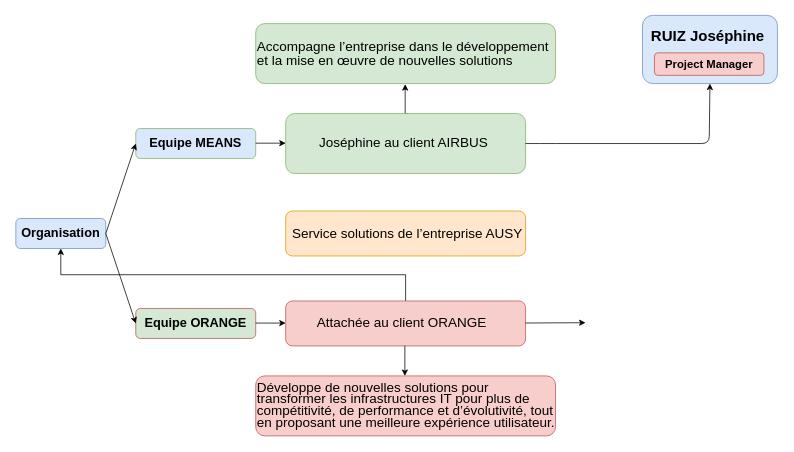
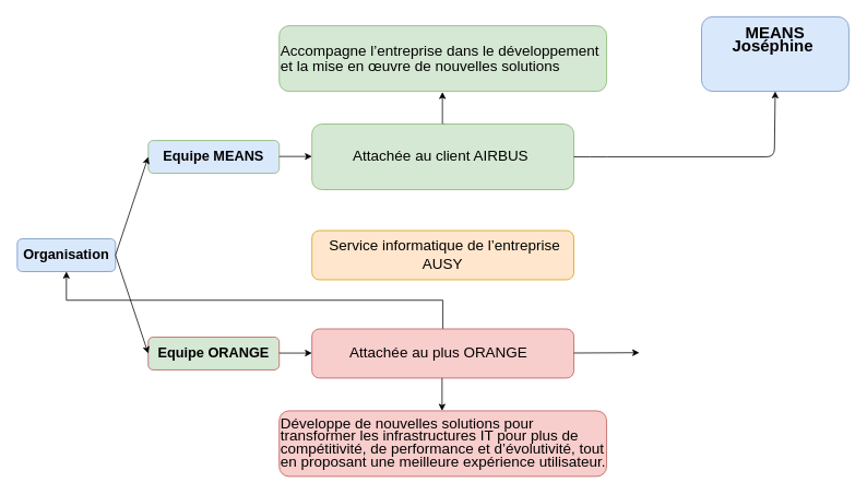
  <mxCell id="0" />
  <mxCell id="1" parent="0" />
  <mxCell id="2" value="&lt;font style=&quot;font-size: 17px&quot;&gt;&lt;b&gt;Organisation&lt;/b&gt;&lt;/font&gt;" style="rounded=1;whiteSpace=wrap;html=1;fillColor=#dae8fc;strokeColor=#6c8ebf;" vertex="1" parent="1"><mxGeometry x="20" y="291" width="120" height="40" as="geometry" /></mxCell>
  <mxCell id="3" value="&lt;font style=&quot;font-size: 17px&quot;&gt;&lt;b&gt;Equipe MEANS&lt;/b&gt;&lt;/font&gt;" style="rounded=1;whiteSpace=wrap;html=1;fillColor=#dae8fc;strokeColor=#82b366;" vertex="1" parent="1"><mxGeometry x="180" y="171" width="160" height="40" as="geometry" /></mxCell>
  <mxCell id="4" value="&lt;font style=&quot;font-size: 17px&quot;&gt;&lt;b&gt;Equipe ORANGE&lt;/b&gt;&lt;/font&gt;" style="rounded=1;whiteSpace=wrap;html=1;fillColor=#d5e8d4;strokeColor=#b85450;" vertex="1" parent="1"><mxGeometry x="180" y="411" width="160" height="40" as="geometry" /></mxCell>
  <mxCell id="5" value="" style="endArrow=classic;html=1;entryX=0;entryY=0.5;entryDx=0;entryDy=0;" edge="1" parent="1" target="3"><mxGeometry width="50" height="50" relative="1" as="geometry"><mxPoint x="140" y="311" as="sourcePoint" /><mxPoint x="190" y="261" as="targetPoint" /></mxGeometry></mxCell>
  <mxCell id="6" value="" style="endArrow=classic;html=1;entryX=0;entryY=0.5;entryDx=0;entryDy=0;" edge="1" parent="1" target="4"><mxGeometry width="50" height="50" relative="1" as="geometry"><mxPoint x="140" y="311" as="sourcePoint" /><mxPoint x="190" y="261" as="targetPoint" /></mxGeometry></mxCell>
  <mxCell id="7" value="" style="endArrow=classic;html=1;" edge="1" parent="1"><mxGeometry width="50" height="50" relative="1" as="geometry"><mxPoint x="340" y="430.5" as="sourcePoint" /><mxPoint x="380" y="430.5" as="targetPoint" /></mxGeometry></mxCell>
  <mxCell id="8" style="edgeStyle=orthogonalEdgeStyle;rounded=0;orthogonalLoop=1;jettySize=auto;html=1;exitX=0.5;exitY=0;exitDx=0;exitDy=0;entryX=0.478;entryY=1.01;entryDx=0;entryDy=0;entryPerimeter=0;" edge="1" parent="1"><mxGeometry relative="1" as="geometry"><mxPoint x="539.42" y="111.8" as="targetPoint" /><mxPoint x="543" y="151" as="sourcePoint" /></mxGeometry></mxCell>
- <mxCell id="9" value="&lt;span style=&quot;line-height: 103% ; font-family: &amp;#34;calibri&amp;#34; , sans-serif&quot;&gt;&lt;font style=&quot;font-size: 18px&quot;&gt;Joséphine au client AIRBUS&amp;nbsp;&lt;br&gt;&lt;/font&gt;&lt;/span&gt;" style="rounded=1;whiteSpace=wrap;html=1;fillColor=#d5e8d4;strokeColor=#82b366;" vertex="1" parent="1"><mxGeometry x="380" y="151" width="320" height="80" as="geometry" /></mxCell>
+ <mxCell id="9" value="&lt;span style=&quot;line-height: 103% ; font-family: &amp;#34;calibri&amp;#34; , sans-serif&quot;&gt;&lt;font style=&quot;font-size: 18px&quot;&gt;Attachée au client AIRBUS&amp;nbsp;&lt;br&gt;&lt;/font&gt;&lt;/span&gt;" style="rounded=1;whiteSpace=wrap;html=1;fillColor=#d5e8d4;strokeColor=#82b366;" vertex="1" parent="1"><mxGeometry x="380" y="151" width="320" height="80" as="geometry" /></mxCell>
  <mxCell id="10" value="" style="endArrow=classic;html=1;" edge="1" parent="1"><mxGeometry width="50" height="50" relative="1" as="geometry"><mxPoint x="340" y="190.5" as="sourcePoint" /><mxPoint x="380" y="190.5" as="targetPoint" /></mxGeometry></mxCell>
  <mxCell id="11" style="edgeStyle=orthogonalEdgeStyle;rounded=0;orthogonalLoop=1;jettySize=auto;html=1;exitX=0.5;exitY=0;exitDx=0;exitDy=0;" edge="1" parent="1" source="12" target="2"><mxGeometry relative="1" as="geometry" /></mxCell>
- <mxCell id="12" value="&lt;span style=&quot;line-height: 103% ; font-family: &amp;#34;calibri&amp;#34; , sans-serif&quot;&gt;&lt;font style=&quot;font-size: 18px&quot;&gt;&lt;br&gt;Attachée au client ORANGE&amp;nbsp;&amp;nbsp;&lt;br&gt;&lt;br&gt;&lt;/font&gt;&lt;/span&gt;" style="rounded=1;whiteSpace=wrap;html=1;fillColor=#f8cecc;strokeColor=#b85450;" vertex="1" parent="1"><mxGeometry x="380" y="401" width="320" height="60" as="geometry" /></mxCell>
- <mxCell id="13" value="&lt;span style=&quot;font-family: &amp;#34;calibri&amp;#34; , sans-serif ; font-size: 18px&quot;&gt;&amp;nbsp;Service solutions de l’entreprise AUSY&lt;/span&gt;" style="rounded=1;whiteSpace=wrap;html=1;strokeColor=#d79b00;fillColor=#ffe6cc;" vertex="1" parent="1"><mxGeometry x="380" y="281" width="320" height="60" as="geometry" /></mxCell>
+ <mxCell id="12" value="&lt;span style=&quot;line-height: 103% ; font-family: &amp;#34;calibri&amp;#34; , sans-serif&quot;&gt;&lt;font style=&quot;font-size: 18px&quot;&gt;&lt;br&gt;Attachée au plus ORANGE&amp;nbsp;&amp;nbsp;&lt;br&gt;&lt;br&gt;&lt;/font&gt;&lt;/span&gt;" style="rounded=1;whiteSpace=wrap;html=1;fillColor=#f8cecc;strokeColor=#b85450;" vertex="1" parent="1"><mxGeometry x="380" y="401" width="320" height="60" as="geometry" /></mxCell>
+ <mxCell id="13" value="&lt;span style=&quot;font-family: &amp;#34;calibri&amp;#34; , sans-serif ; font-size: 18px&quot;&gt;&amp;nbsp;Service informatique de l’entreprise AUSY&lt;/span&gt;" style="rounded=1;whiteSpace=wrap;html=1;strokeColor=#d79b00;fillColor=#ffe6cc;" vertex="1" parent="1"><mxGeometry x="380" y="281" width="320" height="60" as="geometry" /></mxCell>
  <mxCell id="14" value="&lt;span style=&quot;line-height: 103% ; font-family: &amp;#34;calibri&amp;#34; , sans-serif&quot;&gt;&lt;font style=&quot;font-size: 18px&quot;&gt;Développe de nouvelles solutions pour transformer les infrastructures IT pour plus de compétitivité, de performance et d’évolutivité, tout en proposant une meilleure expérience utilisateur.&lt;/font&gt;&lt;/span&gt;" style="rounded=1;whiteSpace=wrap;html=1;strokeColor=#b85450;fillColor=#f8cecc;align=left;" vertex="1" parent="1"><mxGeometry x="340" y="501" width="400" height="80" as="geometry" /></mxCell>
  <mxCell id="15" value="&lt;span style=&quot;font-size: 18px ; line-height: 103% ; font-family: &amp;#34;calibri&amp;#34; , sans-serif&quot;&gt;Accompagne l’entreprise dans le développement et la mise en œuvre de nouvelles solutions&lt;/span&gt;" style="rounded=1;whiteSpace=wrap;html=1;strokeColor=#82b366;fillColor=#d5e8d4;align=left;" vertex="1" parent="1"><mxGeometry x="340" y="31" width="400" height="80" as="geometry" /></mxCell>
  <mxCell id="16" value="" style="endArrow=classic;html=1;" edge="1" parent="1"><mxGeometry width="50" height="50" relative="1" as="geometry"><mxPoint x="539" y="461" as="sourcePoint" /><mxPoint x="539" y="501" as="targetPoint" /></mxGeometry></mxCell>
  <mxCell id="17" value="" style="endArrow=classic;html=1;" edge="1" parent="1"><mxGeometry width="50" height="50" relative="1" as="geometry"><mxPoint x="700" y="430.41" as="sourcePoint" /><mxPoint x="780" y="430" as="targetPoint" /></mxGeometry></mxCell>
  <mxCell id="18" value="" style="endArrow=classic;html=1;entryX=0.5;entryY=1;entryDx=0;entryDy=0;" edge="1" parent="1" target="19"><mxGeometry width="50" height="50" relative="1" as="geometry"><mxPoint x="700" y="191" as="sourcePoint" /><mxPoint x="780" y="191" as="targetPoint" /><Array as="points"><mxPoint x="730" y="191" /><mxPoint x="945" y="191" /></Array></mxGeometry></mxCell>
- <mxCell id="19" value="&lt;span style=&quot;line-height: 103% ; font-family: &amp;#34;calibri&amp;#34; , sans-serif&quot;&gt;&lt;font style=&quot;font-size: 20px&quot;&gt;&lt;b&gt;RUIZ Joséphine&amp;nbsp;&lt;br&gt;&lt;br&gt;&lt;br&gt;&lt;/b&gt;&lt;/font&gt;&lt;/span&gt;" style="rounded=1;whiteSpace=wrap;html=1;strokeColor=#6c8ebf;fillColor=#dae8fc;" vertex="1" parent="1"><mxGeometry x="856" y="20" width="180" height="91" as="geometry" /></mxCell>
- <mxCell id="20" value="&lt;font style=&quot;font-size: 15px&quot;&gt;&lt;b&gt;Project Manager&lt;/b&gt;&lt;/font&gt;" style="rounded=1;whiteSpace=wrap;html=1;strokeColor=#b85450;fillColor=#f8cecc;" vertex="1" parent="1"><mxGeometry x="872" y="70" width="146" height="30" as="geometry" /></mxCell>
+ <mxCell id="19" value="&lt;span style=&quot;line-height: 103% ; font-family: &amp;#34;calibri&amp;#34; , sans-serif&quot;&gt;&lt;font style=&quot;font-size: 20px&quot;&gt;&lt;b&gt;MEANS Joséphine&amp;nbsp;&lt;br&gt;&lt;br&gt;&lt;br&gt;&lt;/b&gt;&lt;/font&gt;&lt;/span&gt;" style="rounded=1;whiteSpace=wrap;html=1;strokeColor=#6c8ebf;fillColor=#dae8fc;" vertex="1" parent="1"><mxGeometry x="856" y="20" width="180" height="91" as="geometry" /></mxCell>
